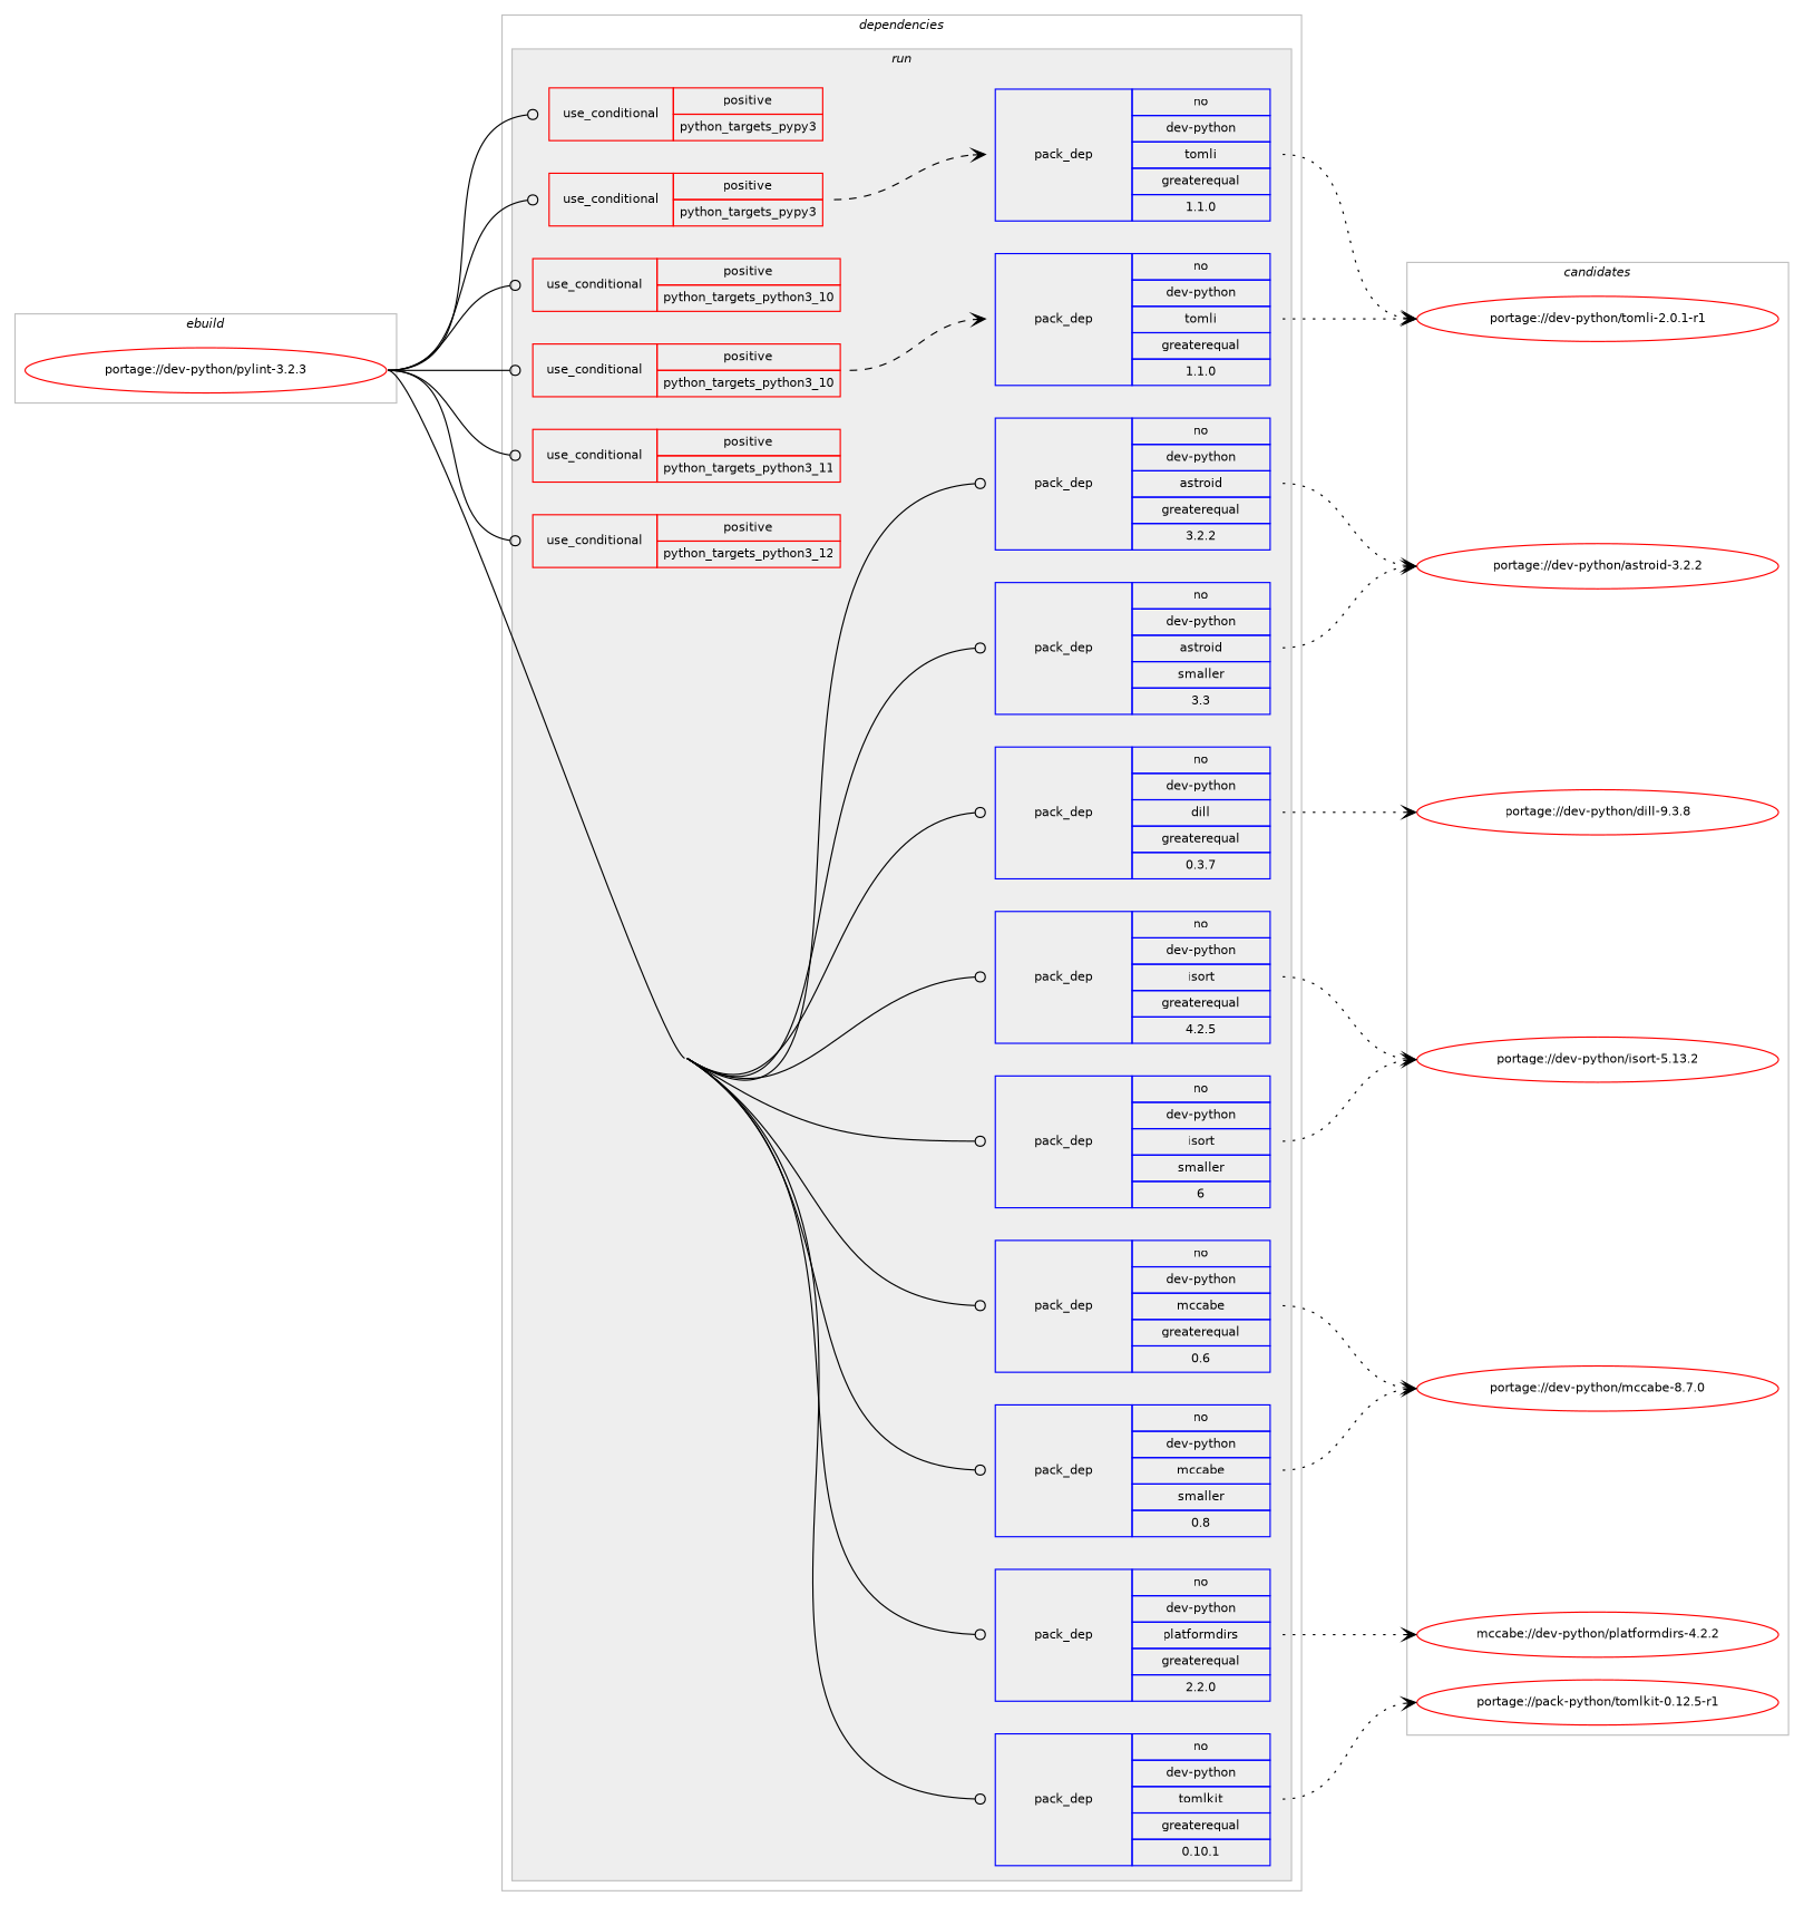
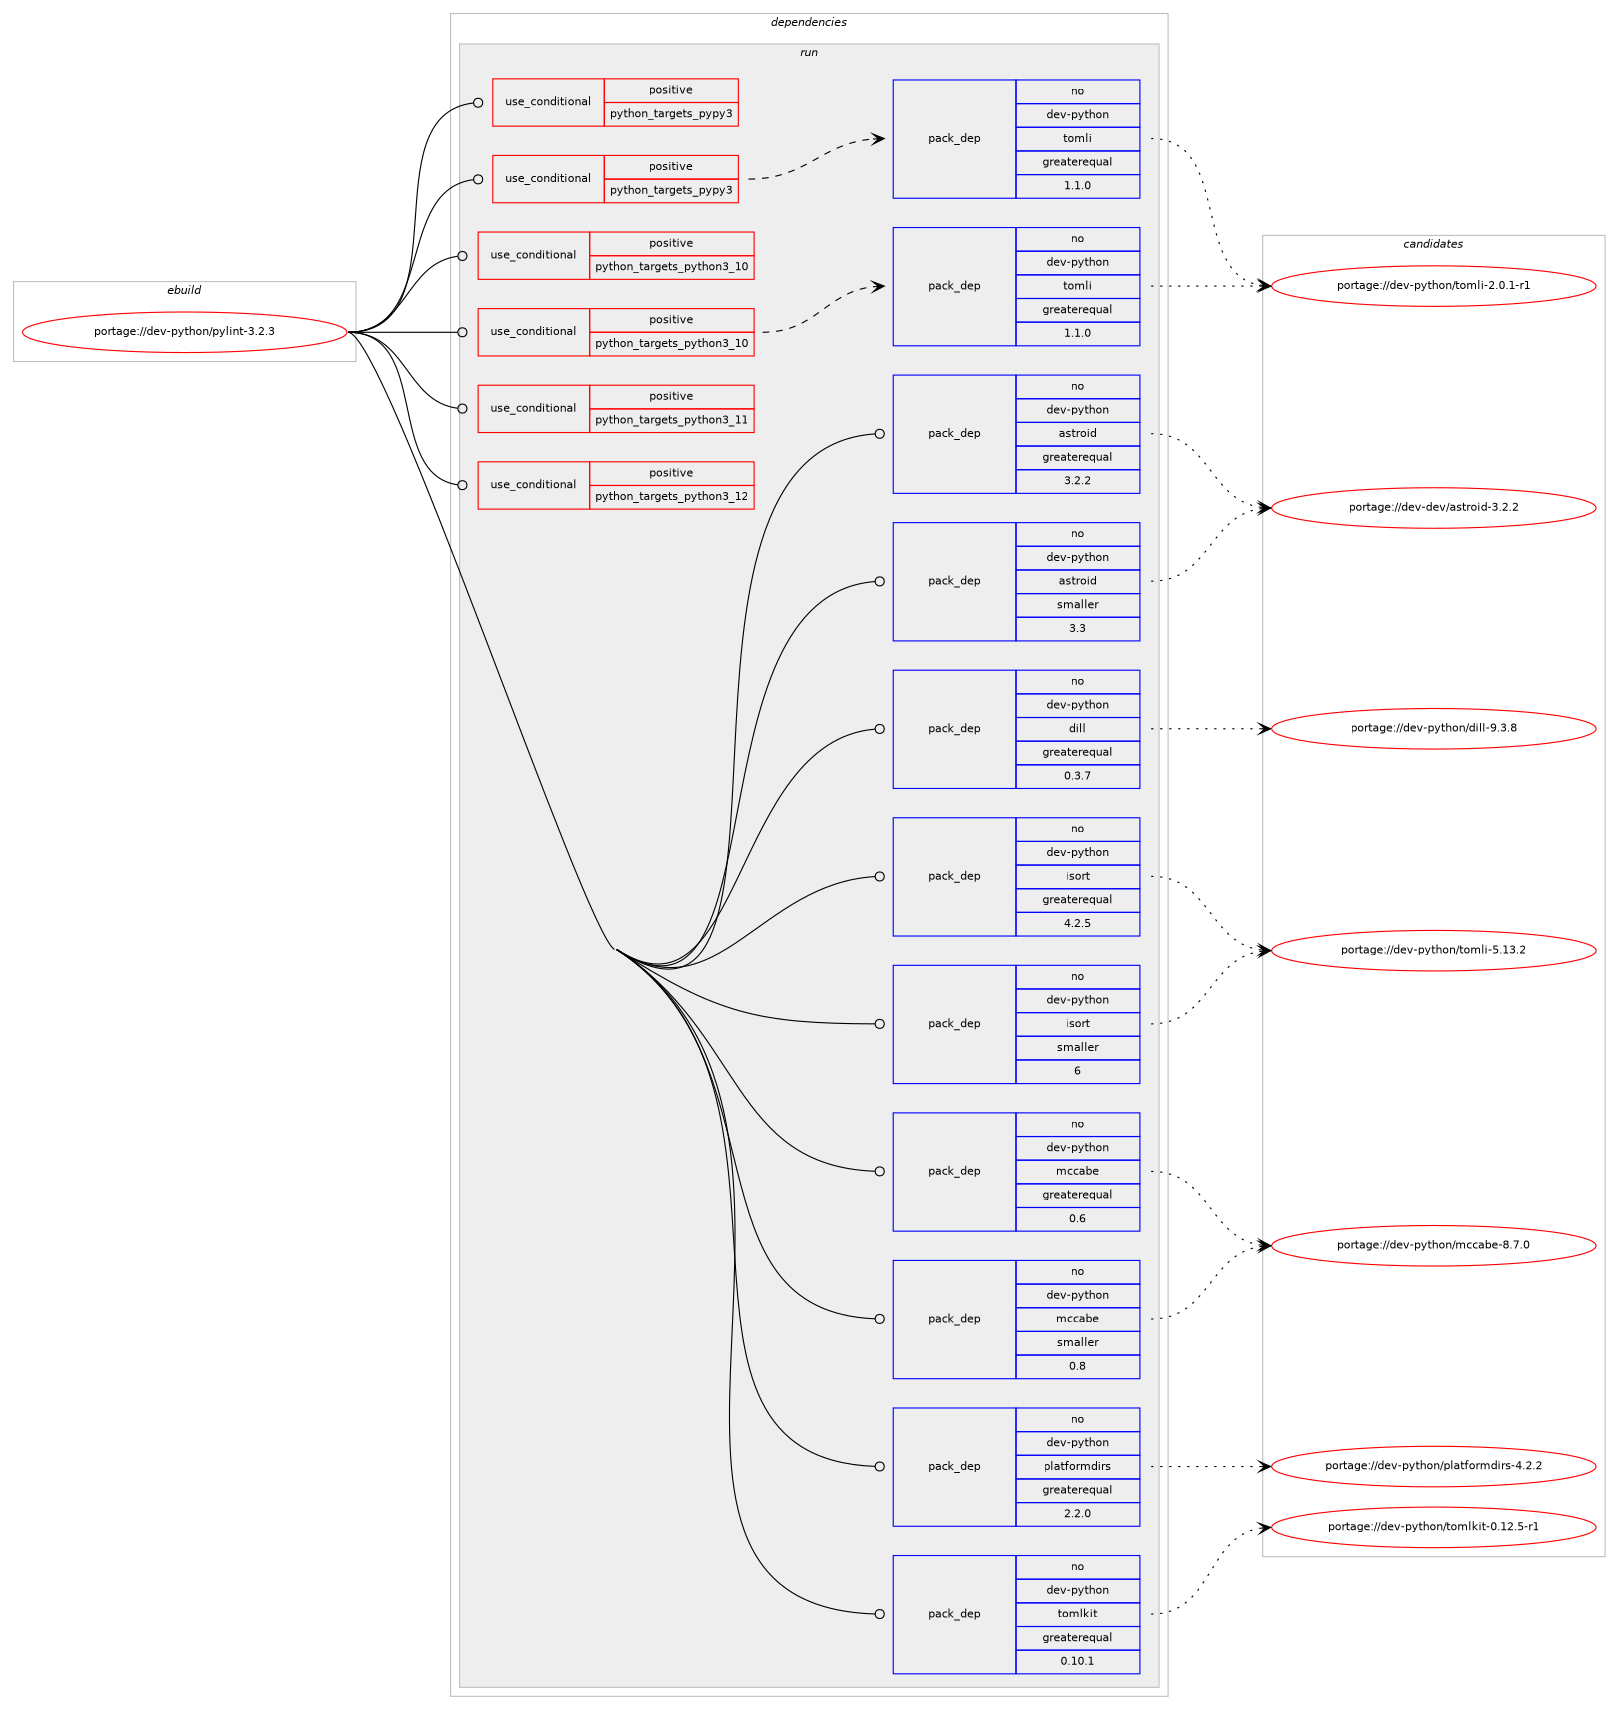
  digraph {
    compound=true
    concentrate=true
    fontname=Helvetica
    fontsize=10
    newrank=true
    rankdir=LR
    ranksep=1.5
    node [color=red fontname=Helvetica fontsize=10 shape=none]
    edge [arrowhead=odot headport=w style=solid tailport=e weight=20]
    n1 [label="portage://dev-python/pylint-3.2.3" width=4 shape=""]
    n2 [label=<<TABLE BORDER="0" CELLBORDER="1" CELLSPACING="0" CELLPADDING="4"><TR><TD ROWSPAN="3" CELLPADDING="10">use_conditional</TD></TR><TR><TD>positive</TD></TR><TR><TD>python_targets_pypy3</TD></TR></TABLE>>]
    n3 [color=blue label=<<TABLE BORDER="0" CELLBORDER="1" CELLSPACING="0" CELLPADDING="4" WIDTH="220"><TR><TD ROWSPAN="6" CELLPADDING="30">pack_dep</TD></TR><TR><TD WIDTH="110">no</TD></TR><TR><TD>dev-python</TD></TR><TR><TD>tomli</TD></TR><TR><TD>greaterequal</TD></TR><TR><TD>1.1.0</TD></TR></TABLE>>]
    n4 [label=<<TABLE BORDER="0" CELLBORDER="1" CELLSPACING="0" CELLPADDING="4"><TR><TD ROWSPAN="3" CELLPADDING="10">use_conditional</TD></TR><TR><TD>positive</TD></TR><TR><TD>python_targets_pypy3</TD></TR></TABLE>>]
    n5 [label=<<TABLE BORDER="0" CELLBORDER="1" CELLSPACING="0" CELLPADDING="4"><TR><TD ROWSPAN="3" CELLPADDING="10">use_conditional</TD></TR><TR><TD>positive</TD></TR><TR><TD>python_targets_python3_10</TD></TR></TABLE>>]
    n6 [color=blue label=<<TABLE BORDER="0" CELLBORDER="1" CELLSPACING="0" CELLPADDING="4" WIDTH="220"><TR><TD ROWSPAN="6" CELLPADDING="30">pack_dep</TD></TR><TR><TD WIDTH="110">no</TD></TR><TR><TD>dev-python</TD></TR><TR><TD>tomli</TD></TR><TR><TD>greaterequal</TD></TR><TR><TD>1.1.0</TD></TR></TABLE>>]
    n7 [label=<<TABLE BORDER="0" CELLBORDER="1" CELLSPACING="0" CELLPADDING="4"><TR><TD ROWSPAN="3" CELLPADDING="10">use_conditional</TD></TR><TR><TD>positive</TD></TR><TR><TD>python_targets_python3_10</TD></TR></TABLE>>]
    n8 [label=<<TABLE BORDER="0" CELLBORDER="1" CELLSPACING="0" CELLPADDING="4"><TR><TD ROWSPAN="3" CELLPADDING="10">use_conditional</TD></TR><TR><TD>positive</TD></TR><TR><TD>python_targets_python3_11</TD></TR></TABLE>>]
    n9 [label=<<TABLE BORDER="0" CELLBORDER="1" CELLSPACING="0" CELLPADDING="4"><TR><TD ROWSPAN="3" CELLPADDING="10">use_conditional</TD></TR><TR><TD>positive</TD></TR><TR><TD>python_targets_python3_12</TD></TR></TABLE>>]
    n10 [color=blue label=<<TABLE BORDER="0" CELLBORDER="1" CELLSPACING="0" CELLPADDING="4" WIDTH="220"><TR><TD ROWSPAN="6" CELLPADDING="30">pack_dep</TD></TR><TR><TD WIDTH="110">no</TD></TR><TR><TD>dev-python</TD></TR><TR><TD>astroid</TD></TR><TR><TD>greaterequal</TD></TR><TR><TD>3.2.2</TD></TR></TABLE>>]
    n11 [color=blue label=<<TABLE BORDER="0" CELLBORDER="1" CELLSPACING="0" CELLPADDING="4" WIDTH="220"><TR><TD ROWSPAN="6" CELLPADDING="30">pack_dep</TD></TR><TR><TD WIDTH="110">no</TD></TR><TR><TD>dev-python</TD></TR><TR><TD>astroid</TD></TR><TR><TD>smaller</TD></TR><TR><TD>3.3</TD></TR></TABLE>>]
    n12 [color=blue label=<<TABLE BORDER="0" CELLBORDER="1" CELLSPACING="0" CELLPADDING="4" WIDTH="220"><TR><TD ROWSPAN="6" CELLPADDING="30">pack_dep</TD></TR><TR><TD WIDTH="110">no</TD></TR><TR><TD>dev-python</TD></TR><TR><TD>dill</TD></TR><TR><TD>greaterequal</TD></TR><TR><TD>0.3.7</TD></TR></TABLE>>]
    n13 [color=blue label=<<TABLE BORDER="0" CELLBORDER="1" CELLSPACING="0" CELLPADDING="4" WIDTH="220"><TR><TD ROWSPAN="6" CELLPADDING="30">pack_dep</TD></TR><TR><TD WIDTH="110">no</TD></TR><TR><TD>dev-python</TD></TR><TR><TD>isort</TD></TR><TR><TD>greaterequal</TD></TR><TR><TD>4.2.5</TD></TR></TABLE>>]
    n14 [color=blue label=<<TABLE BORDER="0" CELLBORDER="1" CELLSPACING="0" CELLPADDING="4" WIDTH="220"><TR><TD ROWSPAN="6" CELLPADDING="30">pack_dep</TD></TR><TR><TD WIDTH="110">no</TD></TR><TR><TD>dev-python</TD></TR><TR><TD>isort</TD></TR><TR><TD>smaller</TD></TR><TR><TD>6</TD></TR></TABLE>>]
    n15 [color=blue label=<<TABLE BORDER="0" CELLBORDER="1" CELLSPACING="0" CELLPADDING="4" WIDTH="220"><TR><TD ROWSPAN="6" CELLPADDING="30">pack_dep</TD></TR><TR><TD WIDTH="110">no</TD></TR><TR><TD>dev-python</TD></TR><TR><TD>mccabe</TD></TR><TR><TD>greaterequal</TD></TR><TR><TD>0.6</TD></TR></TABLE>>]
    n16 [color=blue label=<<TABLE BORDER="0" CELLBORDER="1" CELLSPACING="0" CELLPADDING="4" WIDTH="220"><TR><TD ROWSPAN="6" CELLPADDING="30">pack_dep</TD></TR><TR><TD WIDTH="110">no</TD></TR><TR><TD>dev-python</TD></TR><TR><TD>mccabe</TD></TR><TR><TD>smaller</TD></TR><TR><TD>0.8</TD></TR></TABLE>>]
    n17 [color=blue label=<<TABLE BORDER="0" CELLBORDER="1" CELLSPACING="0" CELLPADDING="4" WIDTH="220"><TR><TD ROWSPAN="6" CELLPADDING="30">pack_dep</TD></TR><TR><TD WIDTH="110">no</TD></TR><TR><TD>dev-python</TD></TR><TR><TD>platformdirs</TD></TR><TR><TD>greaterequal</TD></TR><TR><TD>2.2.0</TD></TR></TABLE>>]
    n18 [color=blue label=<<TABLE BORDER="0" CELLBORDER="1" CELLSPACING="0" CELLPADDING="4" WIDTH="220"><TR><TD ROWSPAN="6" CELLPADDING="30">pack_dep</TD></TR><TR><TD WIDTH="110">no</TD></TR><TR><TD>dev-python</TD></TR><TR><TD>tomlkit</TD></TR><TR><TD>greaterequal</TD></TR><TR><TD>0.10.1</TD></TR></TABLE>>]
    n19 [label="portage://dev-python/tomli-2.0.1-r1" width=4 shape=""]
-   n20 [label="portage://dev-python/astroid-3.2.2" width=4 shape=""]
+   n20 [label="portage://dev-dev/astroid-3.2.2" width=4 shape=""]
    n21 [label="portage://dev-python/dill-9.3.8" width=4 shape=""]
-   n22 [label="portage://dev-python/isort-5.13.2" width=4 shape=""]
+   n22 [label="portage://dev-python/tomli-5.13.2" width=4 shape=""]
    n23 [label="portage://dev-python/mccabe-8.7.0" width=4 shape=""]
-   n24 [label="mccabe://dev-python/platformdirs-4.2.2" width=4 shape=""]
-   n25 [label="portage://pack-python/tomlkit-0.12.5-r1" width=4 shape=""]
+   n24 [label="portage://dev-python/platformdirs-4.2.2" width=4 shape=""]
+   n25 [label="portage://dev-python/tomlkit-0.12.5-r1" width=4 shape=""]
    subgraph cluster_1 {
      color=gray
      label=<<i>ebuild</i>>
      rank=same
      n1
    }
    subgraph cluster_2 {
      color=gray
      label=<<i>dependencies</i>>
      subgraph cluster_3 {
        color=gray
        fillcolor="#eeeeee"
        label=<<i>compile</i>>
        style=filled
      }
      subgraph cluster_4 {
        color=gray
        fillcolor="#eeeeee"
        label=<<i>compile and run</i>>
        style=filled
      }
      subgraph cluster_5 {
        color=gray
        fillcolor="#eeeeee"
        label=<<i>run</i>>
        style=filled
        subgraph sub_6 {
          color=gray
          fillcolor="#eeeeee"
          label=<<i>run</i>>
          style=filled
          n2
        }
        subgraph sub_7 {
          color=gray
          fillcolor="#eeeeee"
          label=<<i>run</i>>
          style=filled
          n4
          subgraph sub_8 {
            color=gray
            fillcolor="#eeeeee"
            label=<<i>run</i>>
            style=filled
            n3
          }
        }
        subgraph sub_9 {
          color=gray
          fillcolor="#eeeeee"
          label=<<i>run</i>>
          style=filled
          n5
        }
        subgraph sub_10 {
          color=gray
          fillcolor="#eeeeee"
          label=<<i>run</i>>
          style=filled
          n7
          subgraph sub_11 {
            color=gray
            fillcolor="#eeeeee"
            label=<<i>run</i>>
            style=filled
            n6
          }
        }
        subgraph sub_12 {
          color=gray
          fillcolor="#eeeeee"
          label=<<i>run</i>>
          style=filled
          n8
        }
        subgraph sub_13 {
          color=gray
          fillcolor="#eeeeee"
          label=<<i>run</i>>
          style=filled
          n9
        }
        subgraph sub_14 {
          color=gray
          fillcolor="#eeeeee"
          label=<<i>run</i>>
          style=filled
          n10
        }
        subgraph sub_15 {
          color=gray
          fillcolor="#eeeeee"
          label=<<i>run</i>>
          style=filled
          n11
        }
        subgraph sub_16 {
          color=gray
          fillcolor="#eeeeee"
          label=<<i>run</i>>
          style=filled
          n12
        }
        subgraph sub_17 {
          color=gray
          fillcolor="#eeeeee"
          label=<<i>run</i>>
          style=filled
          n13
        }
        subgraph sub_18 {
          color=gray
          fillcolor="#eeeeee"
          label=<<i>run</i>>
          style=filled
          n14
        }
        subgraph sub_19 {
          color=gray
          fillcolor="#eeeeee"
          label=<<i>run</i>>
          style=filled
          n15
        }
        subgraph sub_20 {
          color=gray
          fillcolor="#eeeeee"
          label=<<i>run</i>>
          style=filled
          n16
        }
        subgraph sub_21 {
          color=gray
          fillcolor="#eeeeee"
          label=<<i>run</i>>
          style=filled
          n17
        }
        subgraph sub_22 {
          color=gray
          fillcolor="#eeeeee"
          label=<<i>run</i>>
          style=filled
          n18
        }
      }
    }
    subgraph cluster_23 {
      color=gray
      label=<<i>candidates</i>>
      rank=same
      subgraph sub_24 {
        color=black
        label=<<i>candidates</i>>
        nodesep=1
        rank=same
        n19
      }
      subgraph sub_25 {
        color=black
        label=<<i>candidates</i>>
        nodesep=1
        rank=same
        n19
      }
      subgraph sub_26 {
        color=black
        label=<<i>candidates</i>>
        nodesep=1
        rank=same
        n20
      }
      subgraph sub_27 {
        color=black
        label=<<i>candidates</i>>
        nodesep=1
        rank=same
        n20
      }
      subgraph sub_28 {
        color=black
        label=<<i>candidates</i>>
        nodesep=1
        rank=same
        n21
      }
      subgraph sub_29 {
        color=black
        label=<<i>candidates</i>>
        nodesep=1
        rank=same
        n22
      }
      subgraph sub_30 {
        color=black
        label=<<i>candidates</i>>
        nodesep=1
        rank=same
        n22
      }
      subgraph sub_31 {
        color=black
        label=<<i>candidates</i>>
        nodesep=1
        rank=same
        n23
      }
      subgraph sub_32 {
        color=black
        label=<<i>candidates</i>>
        nodesep=1
        rank=same
        n23
      }
      subgraph sub_33 {
        color=black
        label=<<i>candidates</i>>
        nodesep=1
        rank=same
        n24
      }
      subgraph sub_34 {
        color=black
        label=<<i>candidates</i>>
        nodesep=1
        rank=same
        n25
      }
    }
    n1 -> n2
    n1 -> n4
    n1 -> n5
    n1 -> n7
    n1 -> n8
    n1 -> n9
    n1 -> n10
    n1 -> n11
    n1 -> n12
    n1 -> n13
    n1 -> n14
    n1 -> n15
    n1 -> n16
    n1 -> n17
    n1 -> n18
    n3 -> n19 [arrowhead=vee style=dotted weight=100]
    n4 -> n3 [arrowhead=vee style=dashed]
    n6 -> n19 [arrowhead=vee style=dotted weight=100]
    n7 -> n6 [arrowhead=vee style=dashed]
    n10 -> n20 [arrowhead=vee style=dotted weight=100]
    n11 -> n20 [arrowhead=vee style=dotted weight=100]
    n12 -> n21 [arrowhead=vee style=dotted weight=100]
    n13 -> n22 [arrowhead=vee style=dotted weight=100]
    n14 -> n22 [arrowhead=vee style=dotted weight=100]
    n15 -> n23 [arrowhead=vee style=dotted weight=100]
    n16 -> n23 [arrowhead=vee style=dotted weight=100]
    n17 -> n24 [arrowhead=vee style=dotted weight=100]
    n18 -> n25 [arrowhead=vee style=dotted weight=100]
  }
